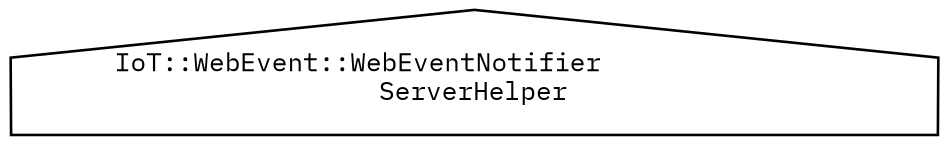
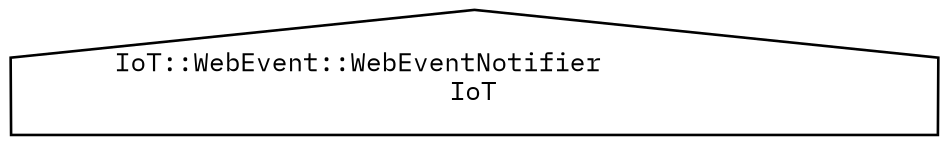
  digraph {
    rankdir=LR
    fontname="IBM Plex Mono"
-   n1 [color=black fillcolor=white fontname="IBM Plex Mono" fontsize=10 height=0.2 label="IoT::WebEvent::WebEventNotifier\lServerHelper" shape=house style=filled width=0.4]
+   n1 [color=black fillcolor=white fontname="IBM Plex Mono" fontsize=10 height=0.2 label="IoT::WebEvent::WebEventNotifier\lIoT" shape=house style=filled width=0.4]
  }
